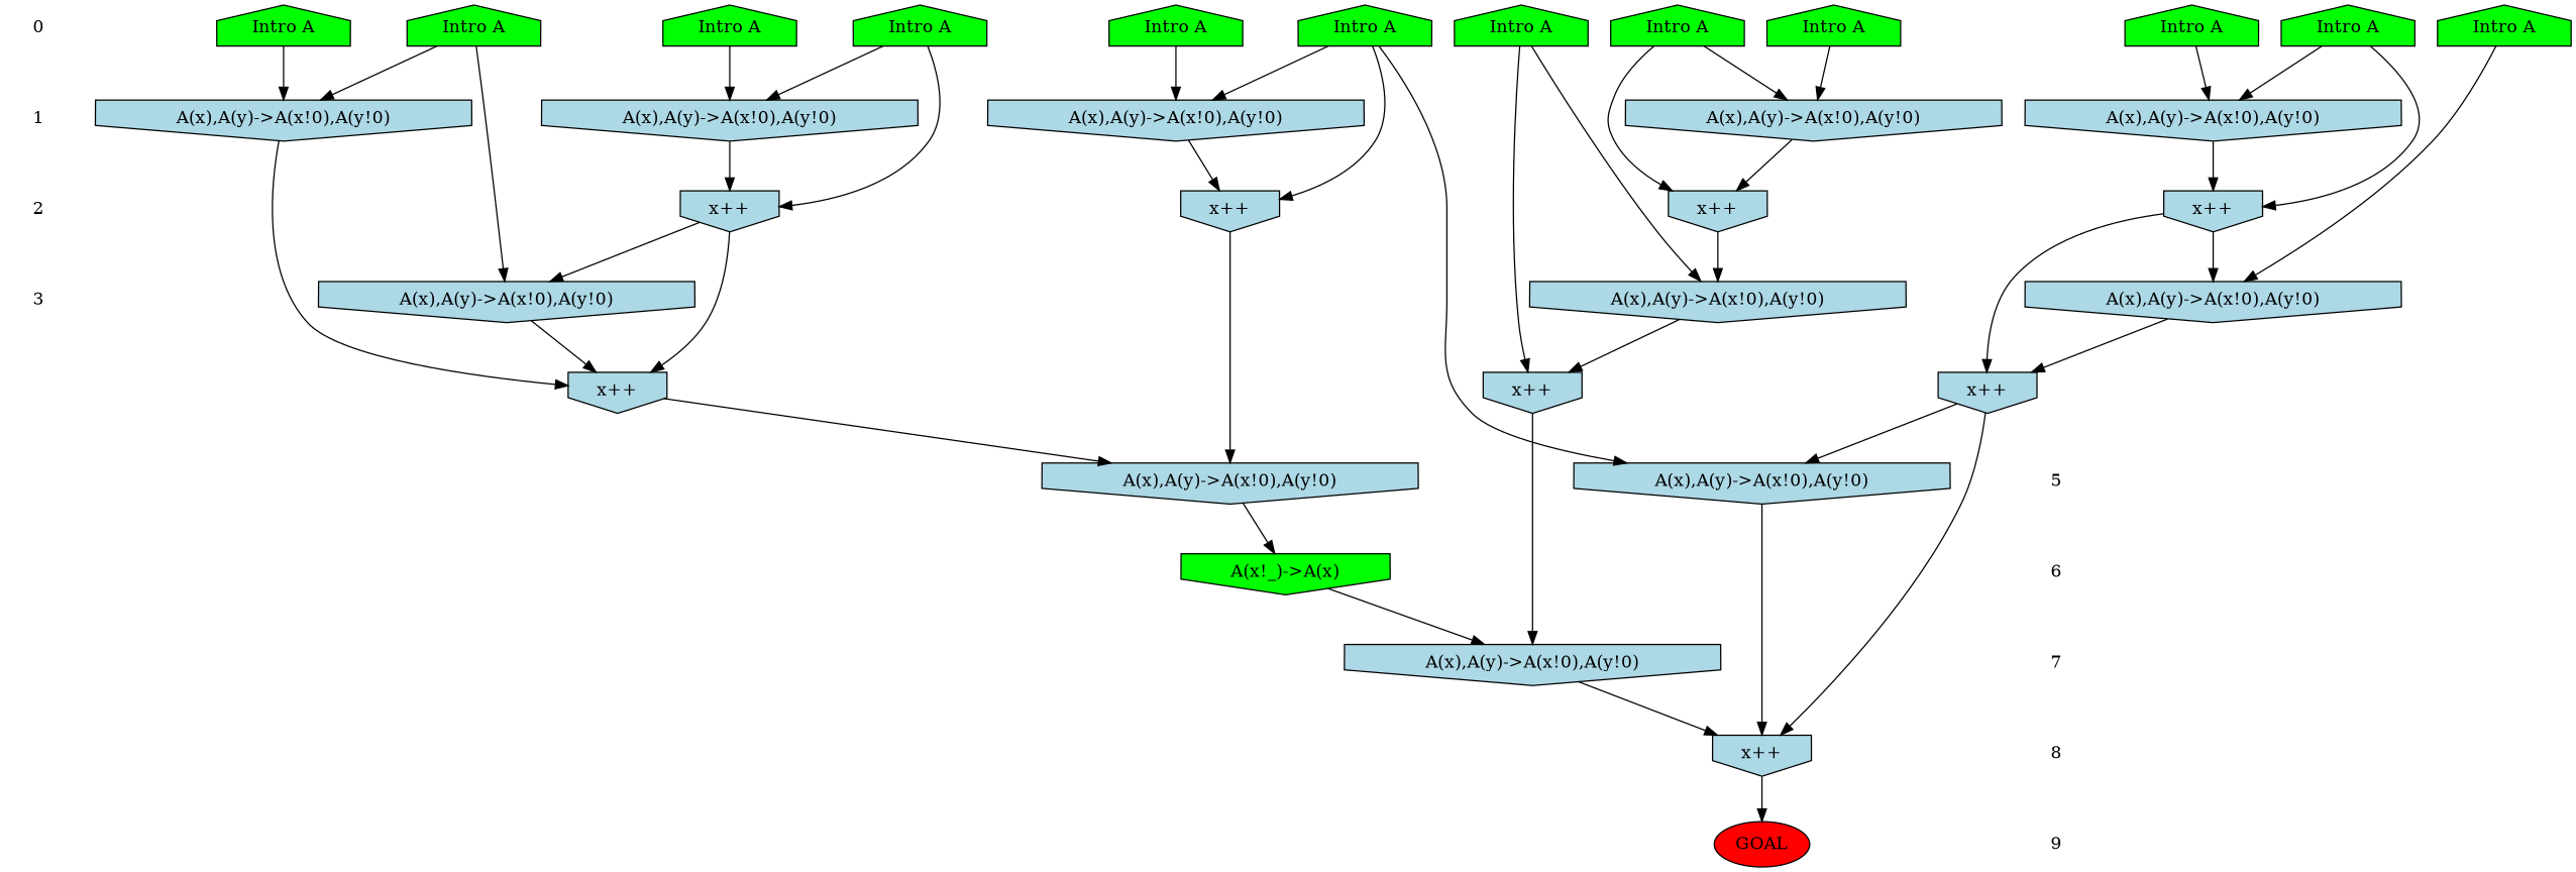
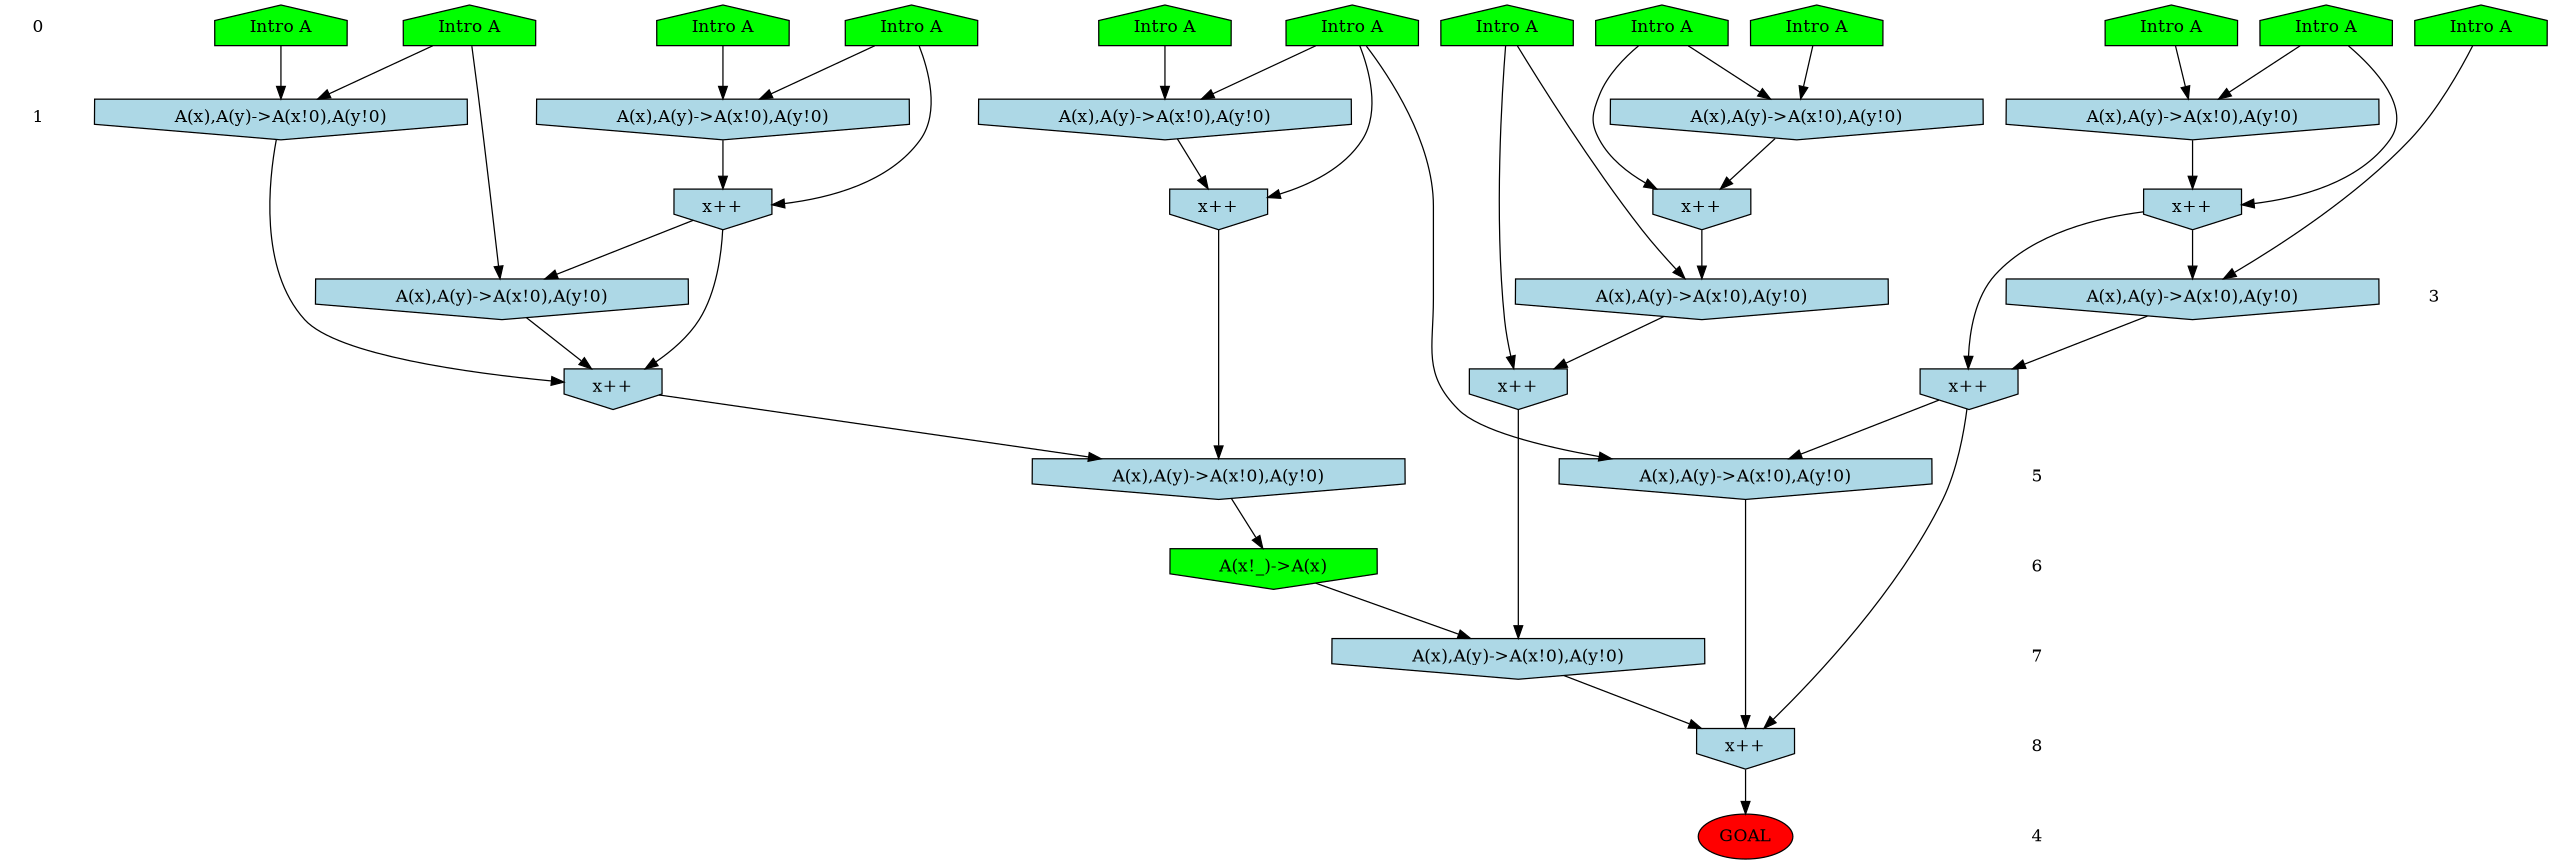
  digraph {
    ranksep=.5
    node [shape=invhouse fillcolor=lightblue style=filled]
    0 [shape=plaintext fillcolor="" style=""]
    n2 [fillcolor=green label="Intro A" shape=house]
    n3 [fillcolor=green label="Intro A" shape=house]
    n4 [fillcolor=green label="Intro A" shape=house]
    n5 [fillcolor=green label="Intro A" shape=house]
    n6 [fillcolor=green label="Intro A" shape=house]
    n7 [fillcolor=green label="Intro A" shape=house]
    n8 [fillcolor=green label="Intro A" shape=house]
    n9 [fillcolor=green label="Intro A" shape=house]
    n10 [fillcolor=green label="Intro A" shape=house]
    n11 [fillcolor=green label="Intro A" shape=house]
    n12 [fillcolor=green label="Intro A" shape=house]
    n13 [fillcolor=green label="Intro A" shape=house]
    1 [shape=plaintext fillcolor="" style=""]
    n15 [label="A(x),A(y)->A(x!0),A(y!0)"]
    n16 [label="A(x),A(y)->A(x!0),A(y!0)"]
    n17 [label="A(x),A(y)->A(x!0),A(y!0)"]
    n18 [label="A(x),A(y)->A(x!0),A(y!0)"]
    n19 [label="A(x),A(y)->A(x!0),A(y!0)"]
-   2 [shape=plaintext fillcolor="" style=""]
    n21 [label="x++"]
    n22 [label="x++"]
    n23 [label="x++"]
    n24 [label="x++"]
    3 [shape=plaintext fillcolor="" style=""]
    n26 [label="A(x),A(y)->A(x!0),A(y!0)"]
    n27 [label="A(x),A(y)->A(x!0),A(y!0)"]
    n28 [label="A(x),A(y)->A(x!0),A(y!0)"]
    n29 [label="x++"]
    n30 [label="x++"]
    n31 [label="x++"]
    5 [shape=plaintext fillcolor="" style=""]
    n33 [label="A(x),A(y)->A(x!0),A(y!0)"]
    n34 [label="A(x),A(y)->A(x!0),A(y!0)"]
    6 [shape=plaintext fillcolor="" style=""]
    n36 [fillcolor=green label="A(x!_)->A(x)"]
    7 [shape=plaintext fillcolor="" style=""]
    n38 [label="A(x),A(y)->A(x!0),A(y!0)"]
    8 [shape=plaintext fillcolor="" style=""]
    n40 [label="x++"]
-   9 [shape=plaintext fillcolor="" style=""]
+   9 [shape=plaintext label=4 fillcolor="" style=""]
    n42 [fillcolor=red label=GOAL shape=""]
    subgraph sub_1 {
      rank=same
      0
      n2
      n3
      n4
      n5
      n6
      n7
      n8
      n9
      n10
      n11
      n12
      n13
    }
    subgraph sub_2 {
      rank=same
      1
      n15
      n16
      n17
      n18
      n19
    }
    subgraph sub_3 {
      rank=same
-     2
      n21
      n22
      n23
      n24
    }
    subgraph sub_4 {
      rank=same
      3
      n26
      n27
      n28
    }
    subgraph sub_5 {
      rank=same
      n29
      n30
      n31
    }
    subgraph sub_6 {
      rank=same
      5
      n33
      n34
    }
    subgraph sub_7 {
      rank=same
      6
      n36
    }
    subgraph sub_8 {
      rank=same
      7
      n38
    }
    subgraph sub_9 {
      rank=same
      8
      n40
    }
    subgraph sub_10 {
      rank=same
      9
      n42
    }
    0 -> 1 [style=invis]
    n2 -> n16
    n2 -> n22
    n2 -> n34
    n3 -> n19
    n4 -> n17
    n4 -> n23
    n5 -> n19
    n5 -> n24
    n6 -> n15
    n7 -> n15
    n7 -> n21
    n8 -> n16
    n9 -> n28
    n10 -> n27
    n10 -> n31
    n11 -> n18
    n12 -> n18
    n12 -> n26
    n13 -> n17
-   1 -> 2 [style=invis]
    n15 -> n21
    n16 -> n22
    n17 -> n23
    n18 -> n29
    n19 -> n24
-   2 -> 3 [style=invis]
    n21 -> n26
    n21 -> n29
    n22 -> n33
    n23 -> n28
    n23 -> n30
    n24 -> n27
    n26 -> n29
    n27 -> n31
    n28 -> n30
    n29 -> n33
    n30 -> n34
    n30 -> n40
    n31 -> n38
    5 -> 6 [style=invis]
    n33 -> n36
    n34 -> n40
    6 -> 7 [style=invis]
    n36 -> n38
    7 -> 8 [style=invis]
    n38 -> n40
    8 -> 9 [style=invis]
    n40 -> n42
  }
